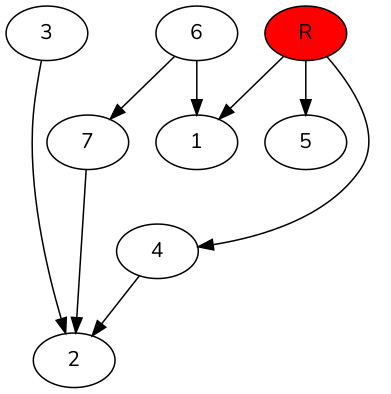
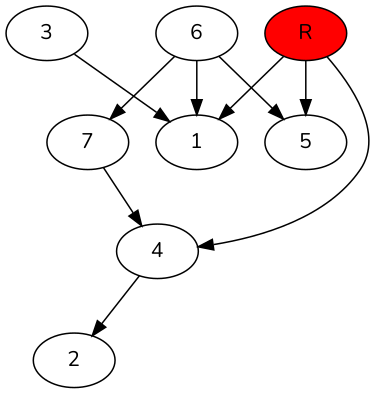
  digraph {
    fontname=Nunito
    node [fontname=Nunito]
    edge [fontname=Nunito]
    4
    2
    3
    7
    6
    5
    1
    R [fillcolor="#ff0000" style=filled]
    4 -> 2
-   3 -> 2
-   7 -> 2
+   3 -> 1
+   7 -> 4
    6 -> 7
+   6 -> 5
    6 -> 1
    R -> 4
    R -> 5
    R -> 1
  }
